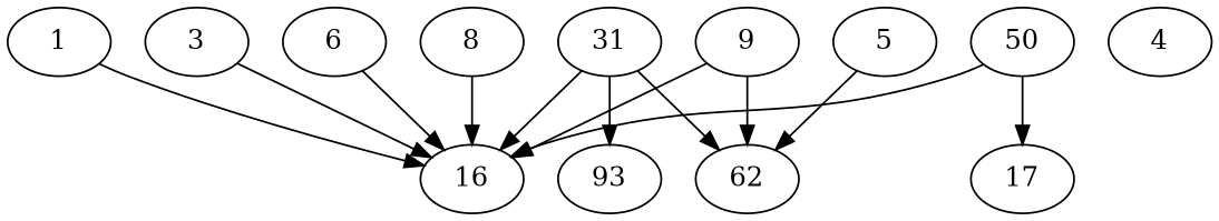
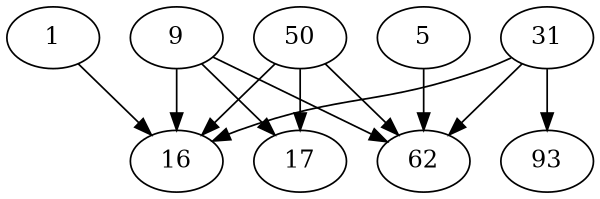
  digraph {
    node [alpha=0.08]
    1 [alpha=0.17 expect_size=7138304]
    n2 [alpha=0.03 expect_size=23094272 label=16]
-   3 [expect_size=43450368]
-   4 [alpha=0.20 expect_size=51159040]
    5 [alpha=0.12 expect_size=18526208]
    n6 [alpha=0.10 expect_size=17541120 label=62]
-   6 [alpha=0.16 expect_size=47367168]
-   8 [alpha=0.11 expect_size=7249920]
    9 [alpha=0.13 expect_size=28315648]
    n10 [alpha=0.11 expect_size=23274496 label=17]
    n11 [alpha=0.09 expect_size=45423616 label=50]
    n12 [expect_size=24939520 label=31]
    n13 [alpha=0.13 expect_size=52028416 label=93]
    1 -> n2
-   3 -> n2
    5 -> n6
-   6 -> n2
-   8 -> n2
    9 -> n2
    9 -> n6
+   9 -> n10
    n11 -> n2
+   n11 -> n6
    n11 -> n10
    n12 -> n2
    n12 -> n6
    n12 -> n13
  }
